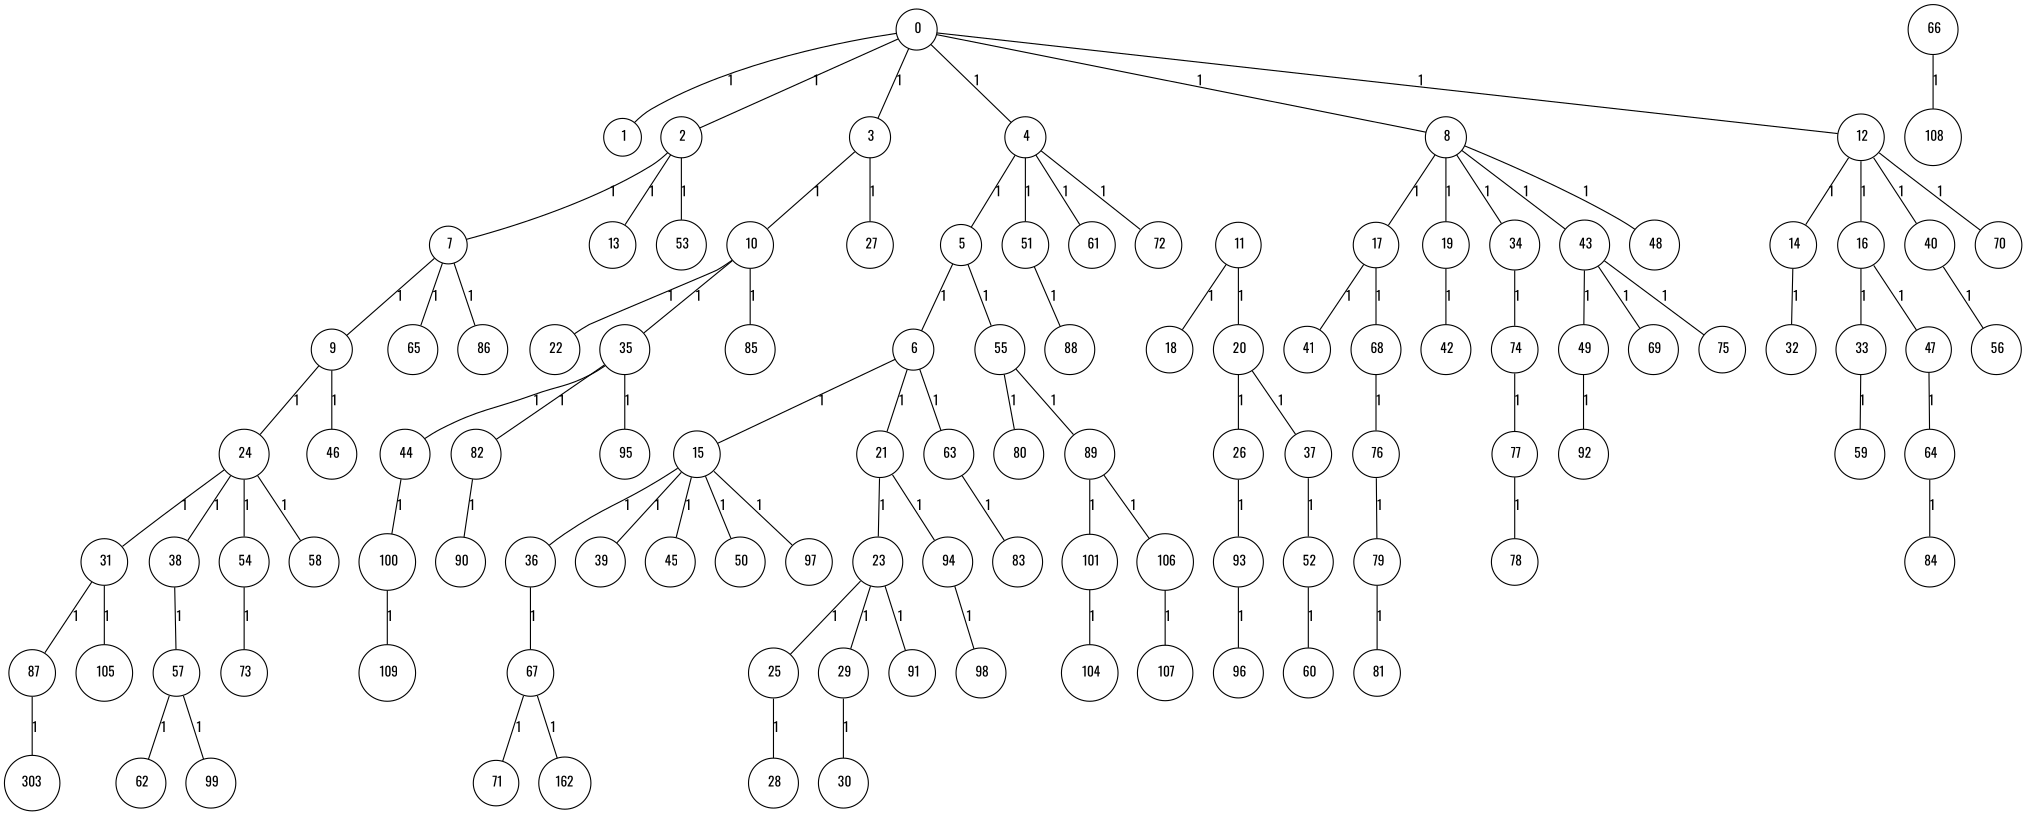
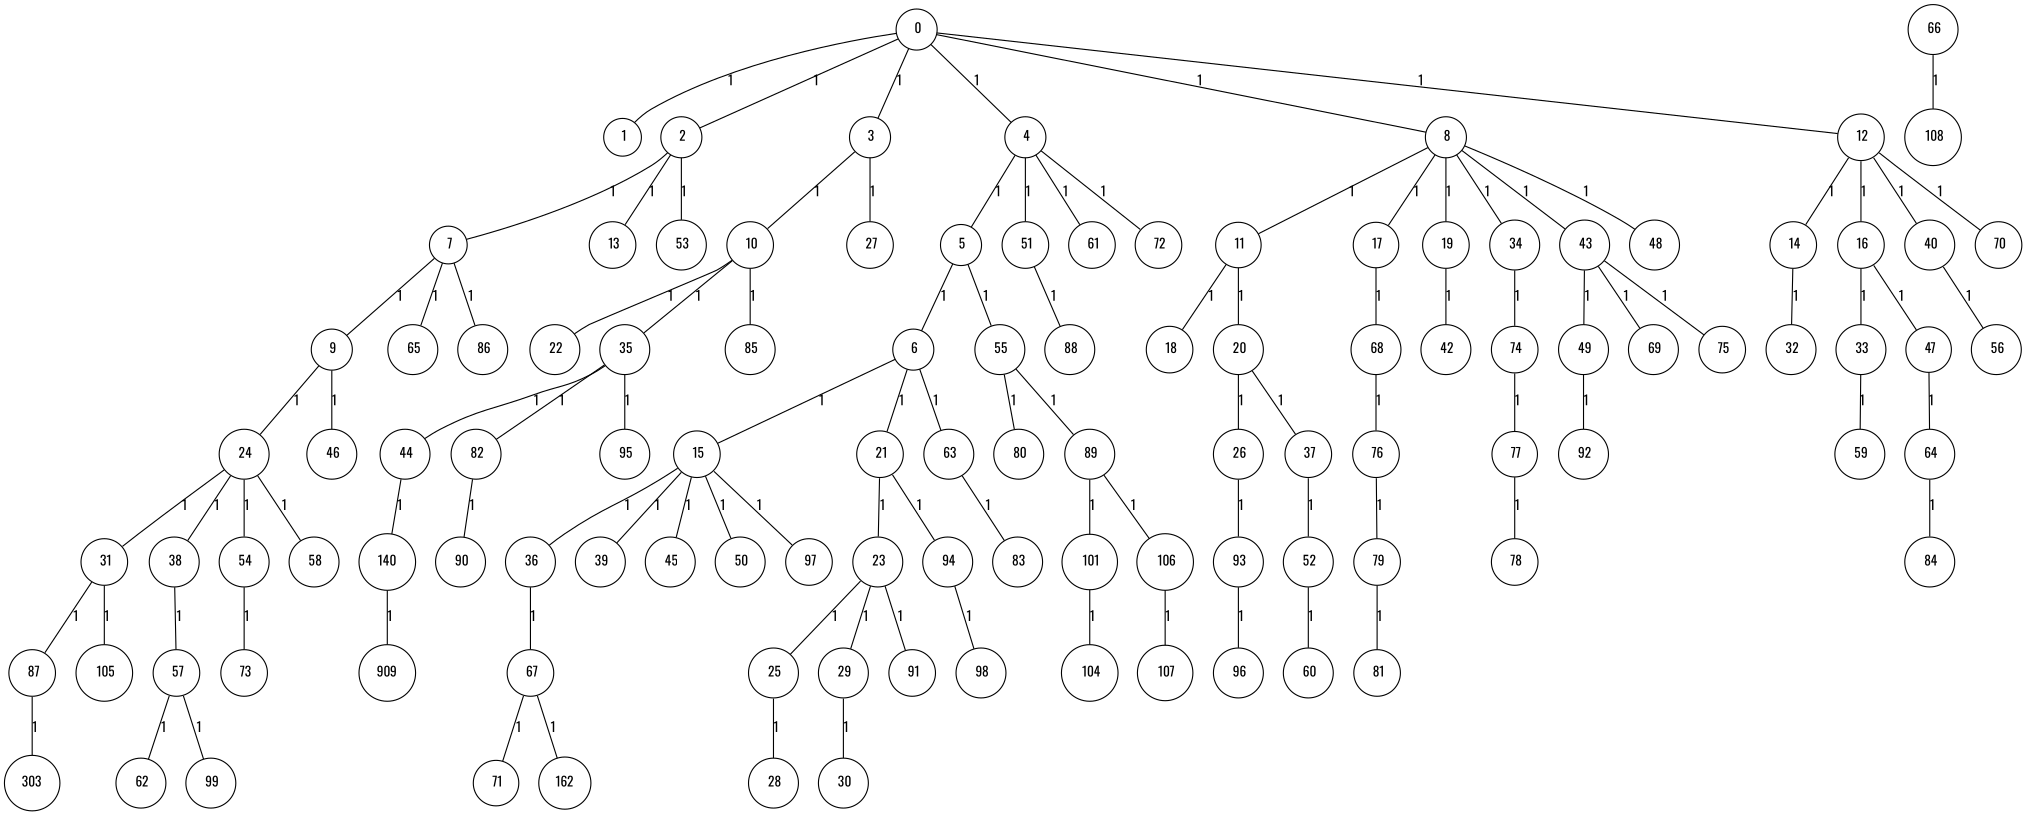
  graph {
    fixedsize="true;"
    fontname=Oswald
    node [color=black fontname=Oswald fontsize=12 hight=.12 shape=circle]
    edge [fontname=Oswald fontsize=12]
    n1 [label=" 0" width=.12]
    n2 [label=" 1" width=.12]
    n3 [label=" 2" width=.12]
    n4 [label=" 3" width=.12]
    n5 [label=" 4" width=.12]
    n6 [label=" 8" width=.12]
    n7 [label=" 12" width=.12]
    n8 [label=" 7" width=.12]
    n9 [label=" 13" width=.12]
    n10 [label=" 53" width=.12]
    n11 [label=" 10" width=.12]
    n12 [label=" 27" width=.12]
    n13 [label=" 5" width=.12]
    n14 [label=" 51" width=.12]
    n15 [label=" 61" width=.12]
    n16 [label=" 72" width=.12]
    n17 [label=" 11" width=.12]
    n18 [label=" 17" width=.12]
    n19 [label=" 19" width=.12]
    n20 [label=" 34" width=.12]
    n21 [label=" 43" width=.12]
    n22 [label=" 48" width=.12]
    n23 [label=" 14" width=.12]
    n24 [label=" 16" width=.12]
    n25 [label=" 40" width=.12]
    n26 [label=" 70" width=.12]
    n27 [label=" 9" width=.12]
    n28 [label=" 65" width=.12]
    n29 [label=" 86" width=.12]
    n30 [label=" 22" width=.12]
    n31 [label=" 35" width=.12]
    n32 [label=" 85" width=.12]
    n33 [label=" 6" width=.12]
    n34 [label=" 55" width=.12]
    n35 [label=" 88" width=.12]
    n36 [label=" 15" width=.12]
    n37 [label=" 21" width=.12]
    n38 [label=" 63" width=.12]
    n39 [label=" 80" width=.12]
    n40 [label=" 89" width=.12]
    n41 [label=" 36" width=.12]
    n42 [label=" 39" width=.12]
    n43 [label=" 45" width=.12]
    n44 [label=" 50" width=.12]
    n45 [label=" 97" width=.12]
    n46 [label=" 23" width=.12]
    n47 [label=" 94" width=.12]
    n48 [label=" 83" width=.12]
    n49 [label=" 24" width=.12]
    n50 [label=" 46" width=.12]
    n51 [label=" 18" width=.12]
    n52 [label=" 20" width=.12]
-   n53 [label=" 41" width=.12]
    n54 [label=" 68" width=.12]
    n55 [label=" 42" width=.12]
    n56 [label=" 74" width=.12]
    n57 [label=" 49" width=.12]
    n58 [label=" 69" width=.12]
    n59 [label=" 75" width=.12]
    n60 [label=" 31" width=.12]
    n61 [label=" 38" width=.12]
    n62 [label=" 54" width=.12]
    n63 [label=" 58" width=.12]
    n64 [label=" 44" width=.12]
    n65 [label=" 82" width=.12]
    n66 [label=" 95" width=.12]
    n67 [label=" 26" width=.12]
    n68 [label=" 37" width=.12]
    n69 [label=" 32" width=.12]
    n70 [label=" 33" width=.12]
    n71 [label=" 47" width=.12]
    n72 [label=" 56" width=.12]
    n73 [label=" 67" width=.12]
    n74 [label=" 59" width=.12]
    n75 [label=" 64" width=.12]
    n76 [label=" 76" width=.12]
    n77 [label=" 93" width=.12]
    n78 [label=" 52" width=.12]
    n79 [label=" 25" width=.12]
    n80 [label=" 29" width=.12]
    n81 [label=" 91" width=.12]
    n82 [label=" 98" width=.12]
    n83 [label=" 28" width=.12]
    n84 [label=" 30" width=.12]
    n85 [label=" 87" width=.12]
    n86 [label=" 105" width=.12]
    n87 [label=" 57" width=.12]
    n88 [label=" 73" width=.12]
    n89 [label=" 96" width=.12]
    n90 [label=303 width=.12]
    n91 [label=" 66" width=.12]
    n92 [label=" 108" width=.12]
    n93 [label=" 77" width=.12]
-   n94 [label=" 100" width=.12]
+   n94 [label=140 width=.12]
    n95 [label=" 90" width=.12]
    n96 [label=" 71" width=.12]
    n97 [label=162 width=.12]
    n98 [label=" 60" width=.12]
    n99 [label=" 62" width=.12]
    n100 [label=" 99" width=.12]
    n101 [label=" 92" width=.12]
-   n102 [label=" 109" width=.12]
+   n102 [label=909 width=.12]
    n103 [label=" 84" width=.12]
    n104 [label=" 101" width=.12]
    n105 [label=" 106" width=.12]
    n106 [label=" 79" width=.12]
    n107 [label=" 78" width=.12]
    n108 [label=" 81" width=.12]
    n109 [label=" 104" width=.12]
    n110 [label=" 107" width=.12]
    n1 -- n2 [label=1]
    n1 -- n3 [label=1]
    n1 -- n4 [label=1]
    n1 -- n5 [label=1]
    n1 -- n6 [label=1]
    n1 -- n7 [label=1]
    n3 -- n8 [label=1]
    n3 -- n9 [label=1]
    n3 -- n10 [label=1]
    n4 -- n11 [label=1]
    n4 -- n12 [label=1]
    n5 -- n13 [label=1]
    n5 -- n14 [label=1]
    n5 -- n15 [label=1]
    n5 -- n16 [label=1]
+   n6 -- n17 [label=1]
    n6 -- n18 [label=1]
    n6 -- n19 [label=1]
    n6 -- n20 [label=1]
    n6 -- n21 [label=1]
    n6 -- n22 [label=1]
    n7 -- n23 [label=1]
    n7 -- n24 [label=1]
    n7 -- n25 [label=1]
    n7 -- n26 [label=1]
    n8 -- n27 [label=1]
    n8 -- n28 [label=1]
    n8 -- n29 [label=1]
    n11 -- n30 [label=1]
    n11 -- n31 [label=1]
    n11 -- n32 [label=1]
    n13 -- n33 [label=1]
    n13 -- n34 [label=1]
    n14 -- n35 [label=1]
    n17 -- n51 [label=1]
    n17 -- n52 [label=1]
-   n18 -- n53 [label=1]
    n18 -- n54 [label=1]
    n19 -- n55 [label=1]
    n20 -- n56 [label=1]
    n21 -- n57 [label=1]
    n21 -- n58 [label=1]
    n21 -- n59 [label=1]
    n23 -- n69 [label=1]
    n24 -- n70 [label=1]
    n24 -- n71 [label=1]
    n25 -- n72 [label=1]
    n27 -- n49 [label=1]
    n27 -- n50 [label=1]
    n31 -- n64 [label=1]
    n31 -- n65 [label=1]
    n31 -- n66 [label=1]
    n33 -- n36 [label=1]
    n33 -- n37 [label=1]
    n33 -- n38 [label=1]
    n34 -- n39 [label=1]
    n34 -- n40 [label=1]
    n36 -- n41 [label=1]
    n36 -- n42 [label=1]
    n36 -- n43 [label=1]
    n36 -- n44 [label=1]
    n36 -- n45 [label=1]
    n37 -- n46 [label=1]
    n37 -- n47 [label=1]
    n38 -- n48 [label=1]
    n40 -- n104 [label=1]
    n40 -- n105 [label=1]
    n41 -- n73 [label=1]
    n46 -- n79 [label=1]
    n46 -- n80 [label=1]
    n46 -- n81 [label=1]
    n47 -- n82 [label=1]
    n49 -- n60 [label=1]
    n49 -- n61 [label=1]
    n49 -- n62 [label=1]
    n49 -- n63 [label=1]
    n52 -- n67 [label=1]
    n52 -- n68 [label=1]
    n54 -- n76 [label=1]
    n56 -- n93 [label=1]
    n57 -- n101 [label=1]
    n60 -- n85 [label=1]
    n60 -- n86 [label=1]
    n61 -- n87 [label=1]
    n62 -- n88 [label=1]
    n64 -- n94 [label=1]
    n65 -- n95 [label=1]
    n67 -- n77 [label=1]
    n68 -- n78 [label=1]
    n70 -- n74 [label=1]
    n71 -- n75 [label=1]
    n73 -- n96 [label=1]
    n73 -- n97 [label=1]
    n75 -- n103 [label=1]
    n76 -- n106 [label=1]
    n77 -- n89 [label=1]
    n78 -- n98 [label=1]
    n79 -- n83 [label=1]
    n80 -- n84 [label=1]
    n85 -- n90 [label=1]
    n87 -- n99 [label=1]
    n87 -- n100 [label=1]
    n91 -- n92 [label=1]
    n93 -- n107 [label=1]
    n94 -- n102 [label=1]
    n104 -- n109 [label=1]
    n105 -- n110 [label=1]
    n106 -- n108 [label=1]
  }
